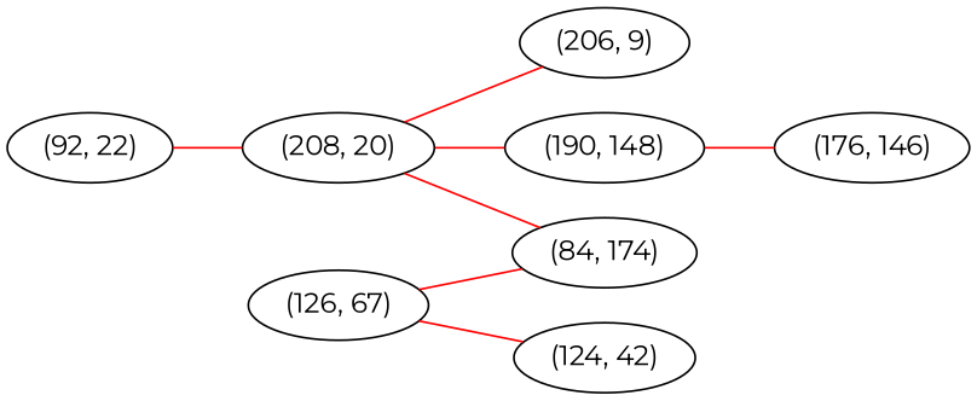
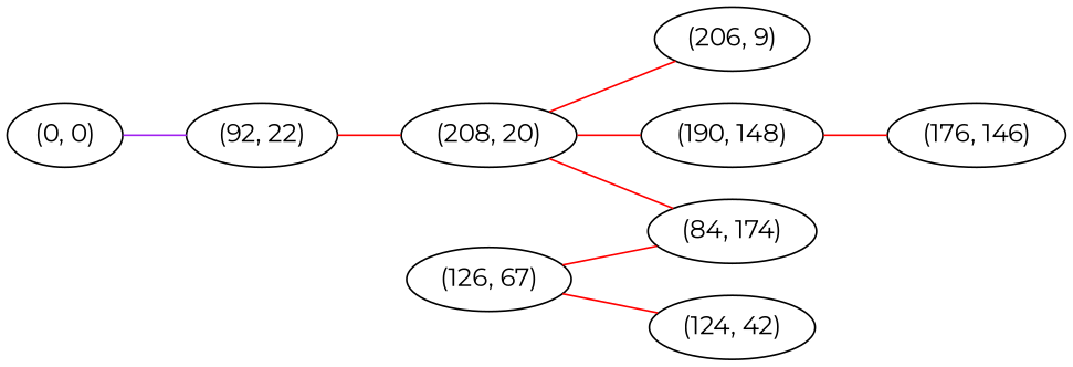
  graph {
    fontname=Montserrat
    rankdir=LR
    node [fontname=Montserrat]
    edge [color=red fontname=Montserrat weight=1]
+   "(0, 0)"
    "(92, 22)"
    "(208, 20)"
    "(126, 67)"
    "(124, 42)"
    "(84, 174)"
    "(206, 9)"
    "(190, 148)"
    "(176, 146)"
+   "(0, 0)" -- "(92, 22)" [color=purple weight=4]
    "(92, 22)" -- "(208, 20)"
    "(208, 20)" -- "(84, 174)"
    "(208, 20)" -- "(206, 9)"
    "(208, 20)" -- "(190, 148)"
    "(126, 67)" -- "(124, 42)"
    "(126, 67)" -- "(84, 174)"
    "(190, 148)" -- "(176, 146)"
  }
